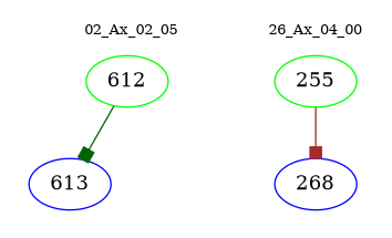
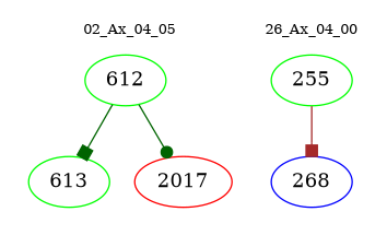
  digraph {
    node [color=green]
    edge [arrowhead=box color=darkgreen]
    n1 [label=612]
-   n2 [color=blue label=613]
+   n2 [label=613]
+   n3 [color=red label=2017]
    n4 [label=255]
    n5 [color=blue label=268]
    subgraph cluster_1 {
      color=white
      fontsize=10
-     label="02_Ax_02_05"
+     label="02_Ax_04_05"
      n1
      n2
+     n3
    }
    subgraph cluster_2 {
      color=white
      fontsize=10
      label="26_Ax_04_00"
      n4
      n5
    }
    n1 -> n2
+   n1 -> n3 [arrowhead=dot]
    n4 -> n5 [color=brown]
  }
